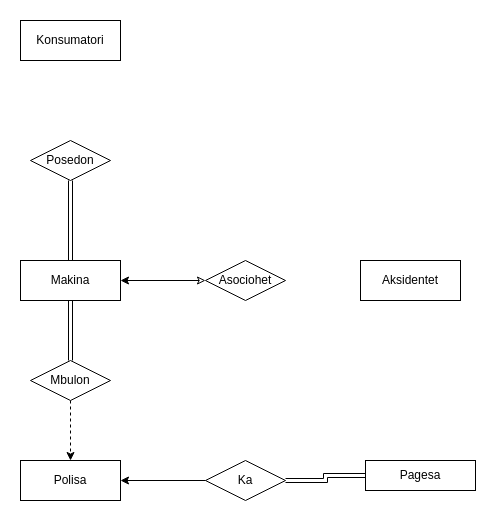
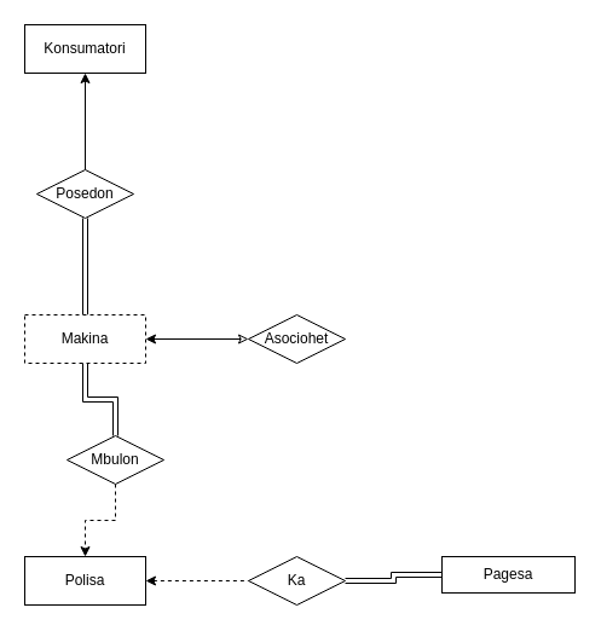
  <mxCell id="0" />
  <mxCell id="1" parent="0" />
+ <mxCell id="2" style="edgeStyle=orthogonalEdgeStyle;rounded=0;orthogonalLoop=1;jettySize=auto;html=1;endArrow=none;endFill=0;startArrow=classic;startFill=1;" edge="1" parent="1" source="3" target="12"><mxGeometry relative="1" as="geometry" /></mxCell>
  <mxCell id="3" value="Konsumatori" style="whiteSpace=wrap;html=1;align=center;" vertex="1" parent="1"><mxGeometry x="20" y="20" width="100" height="40" as="geometry" /></mxCell>
  <mxCell id="4" style="edgeStyle=orthogonalEdgeStyle;rounded=0;orthogonalLoop=1;jettySize=auto;html=1;entryX=0.5;entryY=1;entryDx=0;entryDy=0;endArrow=none;endFill=0;shape=link;" edge="1" parent="1" source="6" target="12"><mxGeometry relative="1" as="geometry" /></mxCell>
  <mxCell id="5" style="edgeStyle=orthogonalEdgeStyle;rounded=0;orthogonalLoop=1;jettySize=auto;html=1;entryX=0;entryY=0.5;entryDx=0;entryDy=0;endArrow=classic;endFill=0;startArrow=classic;startFill=1;" edge="1" parent="1" source="6" target="13"><mxGeometry relative="1" as="geometry" /></mxCell>
- <mxCell id="6" value="Makina" style="whiteSpace=wrap;html=1;align=center;" vertex="1" parent="1"><mxGeometry x="20" y="260" width="100" height="40" as="geometry" /></mxCell>
- <mxCell id="7" value="Aksidentet" style="whiteSpace=wrap;html=1;align=center;" vertex="1" parent="1"><mxGeometry x="360" y="260" width="100" height="40" as="geometry" /></mxCell>
- <mxCell id="8" style="edgeStyle=orthogonalEdgeStyle;rounded=0;orthogonalLoop=1;jettySize=auto;html=1;endArrow=none;endFill=0;startArrow=classic;startFill=1;" edge="1" parent="1" source="9" target="17"><mxGeometry relative="1" as="geometry" /></mxCell>
+ <mxCell id="6" value="Makina" style="whiteSpace=wrap;html=1;align=center;dashed=1;" vertex="1" parent="1"><mxGeometry x="20" y="260" width="100" height="40" as="geometry" /></mxCell>
+ <mxCell id="8" style="edgeStyle=orthogonalEdgeStyle;rounded=0;orthogonalLoop=1;jettySize=auto;html=1;endArrow=none;endFill=0;startArrow=classic;startFill=1;dashed=1;" edge="1" parent="1" source="9" target="17"><mxGeometry relative="1" as="geometry" /></mxCell>
  <mxCell id="9" value="Polisa" style="whiteSpace=wrap;html=1;align=center;" vertex="1" parent="1"><mxGeometry x="20" y="460" width="100" height="40" as="geometry" /></mxCell>
  <mxCell id="10" style="edgeStyle=orthogonalEdgeStyle;rounded=0;orthogonalLoop=1;jettySize=auto;html=1;entryX=1;entryY=0.5;entryDx=0;entryDy=0;endArrow=none;endFill=0;shape=link;" edge="1" parent="1" source="11" target="17"><mxGeometry relative="1" as="geometry" /></mxCell>
  <mxCell id="11" value="Pagesa" style="whiteSpace=wrap;html=1;align=center;" vertex="1" parent="1"><mxGeometry x="365" y="460" width="110" height="30" as="geometry" /></mxCell>
  <mxCell id="12" value="Posedon" style="shape=rhombus;perimeter=rhombusPerimeter;whiteSpace=wrap;html=1;align=center;" vertex="1" parent="1"><mxGeometry x="30" y="140" width="80" height="40" as="geometry" /></mxCell>
  <mxCell id="13" value="Asociohet" style="shape=rhombus;perimeter=rhombusPerimeter;whiteSpace=wrap;html=1;align=center;" vertex="1" parent="1"><mxGeometry x="205" y="260" width="80" height="40" as="geometry" /></mxCell>
  <mxCell id="14" style="edgeStyle=orthogonalEdgeStyle;rounded=0;orthogonalLoop=1;jettySize=auto;html=1;entryX=0.5;entryY=1;entryDx=0;entryDy=0;endArrow=none;endFill=0;shape=link;" edge="1" parent="1" source="16" target="6"><mxGeometry relative="1" as="geometry" /></mxCell>
  <mxCell id="15" style="edgeStyle=orthogonalEdgeStyle;rounded=0;orthogonalLoop=1;jettySize=auto;html=1;endArrow=classic;endFill=1;dashed=1;" edge="1" parent="1" source="16" target="9"><mxGeometry relative="1" as="geometry" /></mxCell>
- <mxCell id="16" value="Mbulon" style="shape=rhombus;perimeter=rhombusPerimeter;whiteSpace=wrap;html=1;align=center;" vertex="1" parent="1"><mxGeometry x="30" y="360" width="80" height="40" as="geometry" /></mxCell>
+ <mxCell id="16" value="Mbulon" style="shape=rhombus;perimeter=rhombusPerimeter;whiteSpace=wrap;html=1;align=center;" vertex="1" parent="1"><mxGeometry x="55" y="360" width="80" height="40" as="geometry" /></mxCell>
  <mxCell id="17" value="Ka" style="shape=rhombus;perimeter=rhombusPerimeter;whiteSpace=wrap;html=1;align=center;" vertex="1" parent="1"><mxGeometry x="205" y="460" width="80" height="40" as="geometry" /></mxCell>
